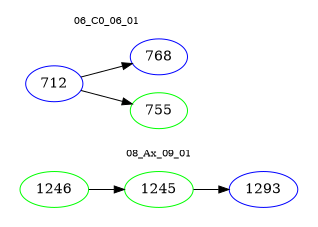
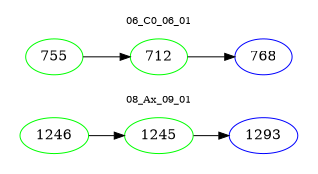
  digraph {
    rankdir=LR
    node [color=green]
    edge [color=black]
    n1 [label=1246]
    n2 [label=1245]
    n3 [color=blue label=1293]
    n4 [label=755]
-   n5 [color=blue label=712]
+   n5 [label=712]
    n6 [color=blue label=768]
    subgraph cluster_1 {
      color=white
      fontsize=10
      label="08_Ax_09_01"
      n1
      n2
      n3
    }
    subgraph cluster_2 {
      color=white
      fontsize=10
      label="06_C0_06_01"
      n4
      n5
      n6
    }
    n1 -> n2
    n2 -> n3
-   n5 -> n4
+   n4 -> n5
    n5 -> n6
  }
